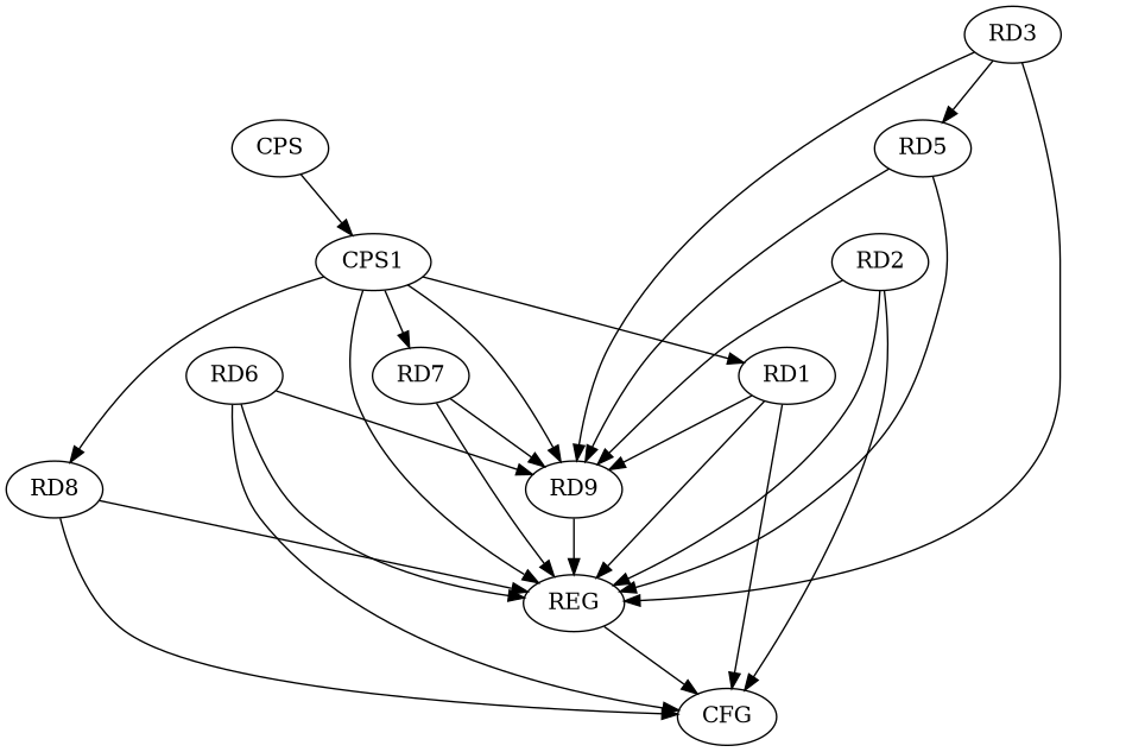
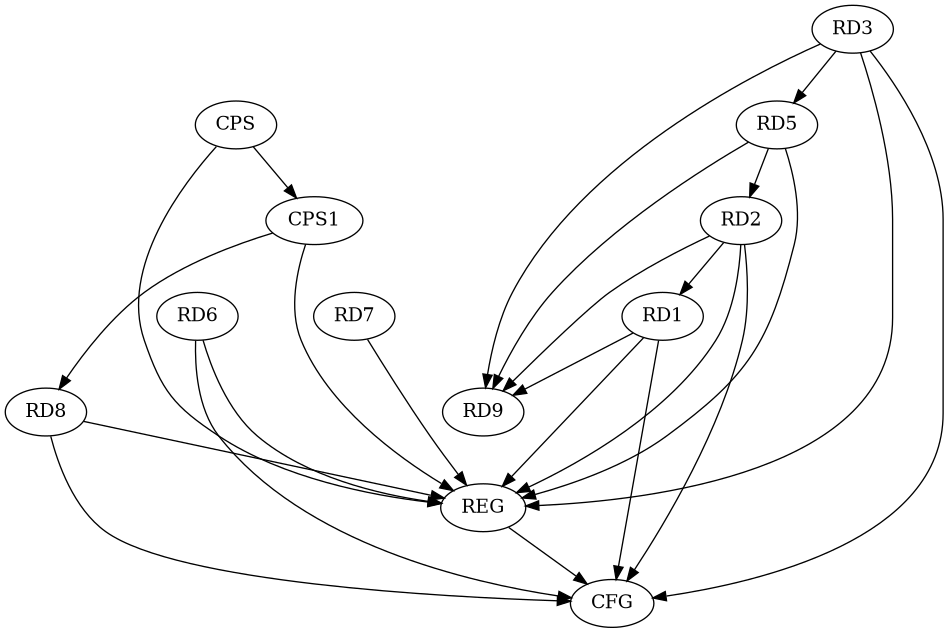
  strict digraph {
    n1 [label=RD1]
    n2 [label=RD9]
    n3 [label=REG]
    n4 [label=CFG]
    n5 [label=RD2]
    n6 [label=RD3]
    n7 [label=RD5]
    n8 [label=RD6]
    n9 [label=RD7]
    n10 [label=RD8]
    n11 [label=CPS1]
    n12 [label=CPS]
    n1 -> n2
    n1 -> n3
    n1 -> n4
-   n2 -> n3
+   n12 -> n3
    n3 -> n4
-   n11 -> n1
+   n5 -> n1
    n5 -> n2
    n5 -> n3
    n5 -> n4
    n6 -> n2
    n6 -> n3
+   n6 -> n4
    n6 -> n7
    n7 -> n2
    n7 -> n3
-   n8 -> n2
+   n7 -> n5
    n8 -> n3
    n8 -> n4
-   n9 -> n2
    n9 -> n3
    n10 -> n3
    n10 -> n4
-   n11 -> n2
    n11 -> n3
-   n11 -> n9
    n11 -> n10
    n12 -> n11
  }
